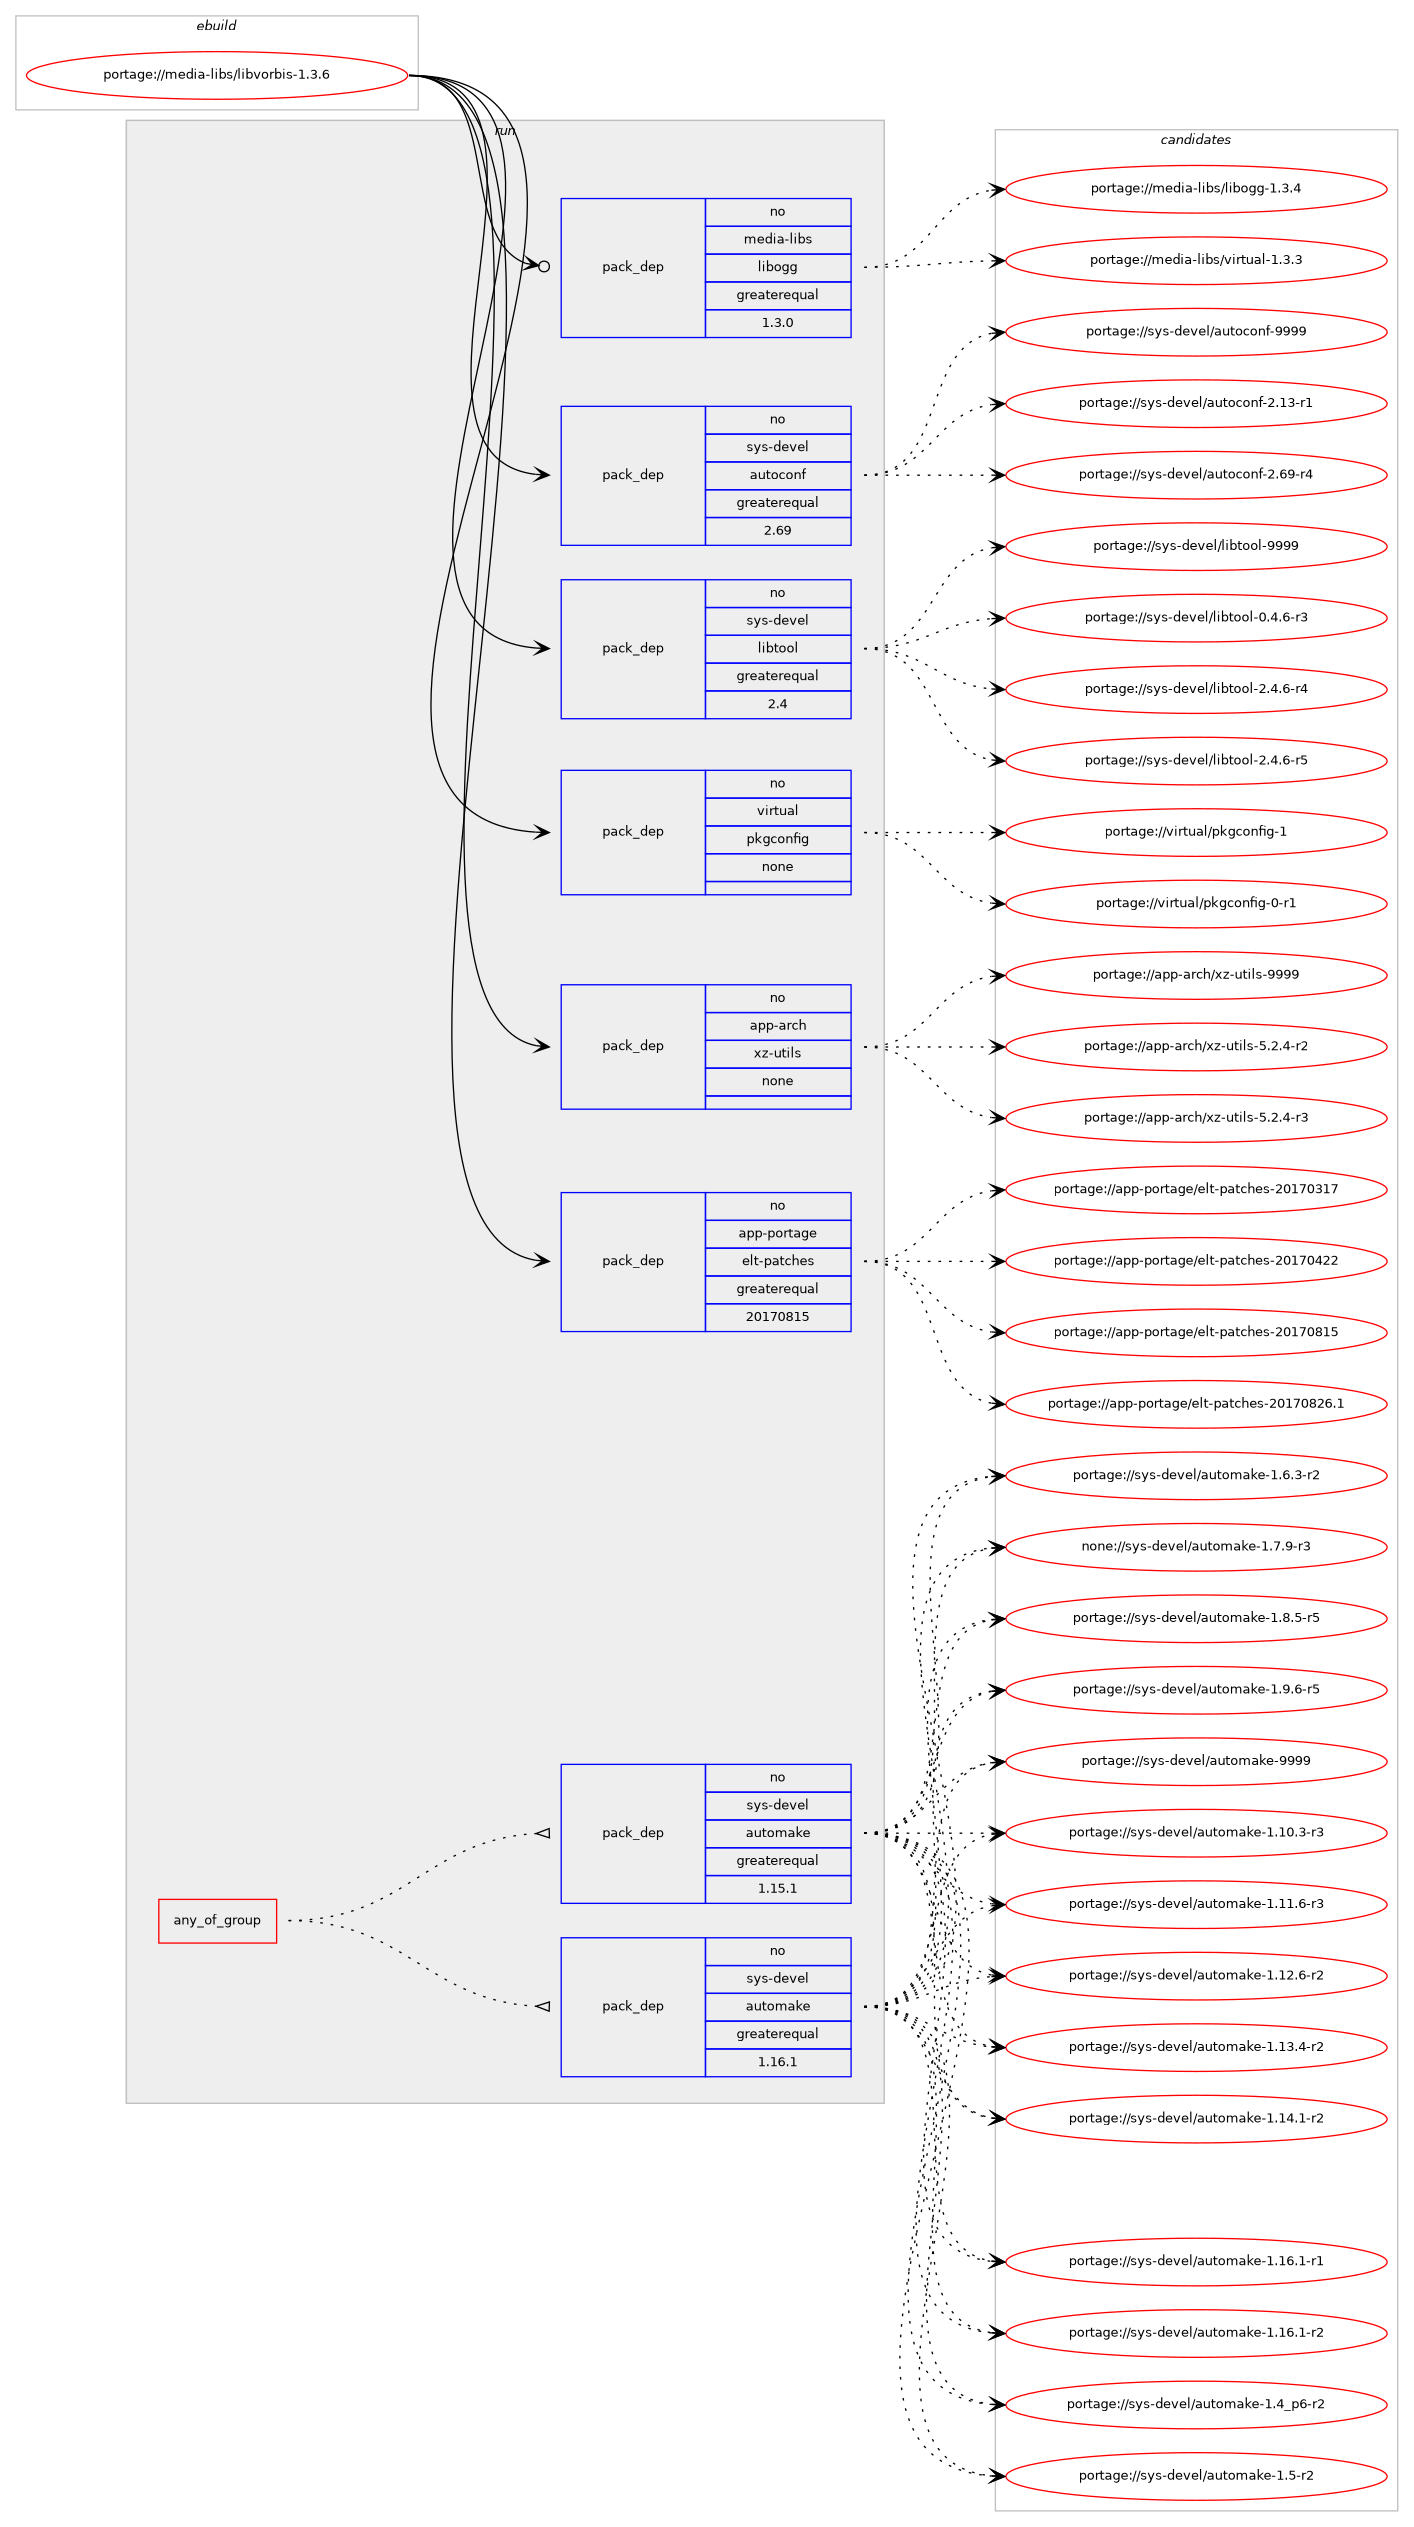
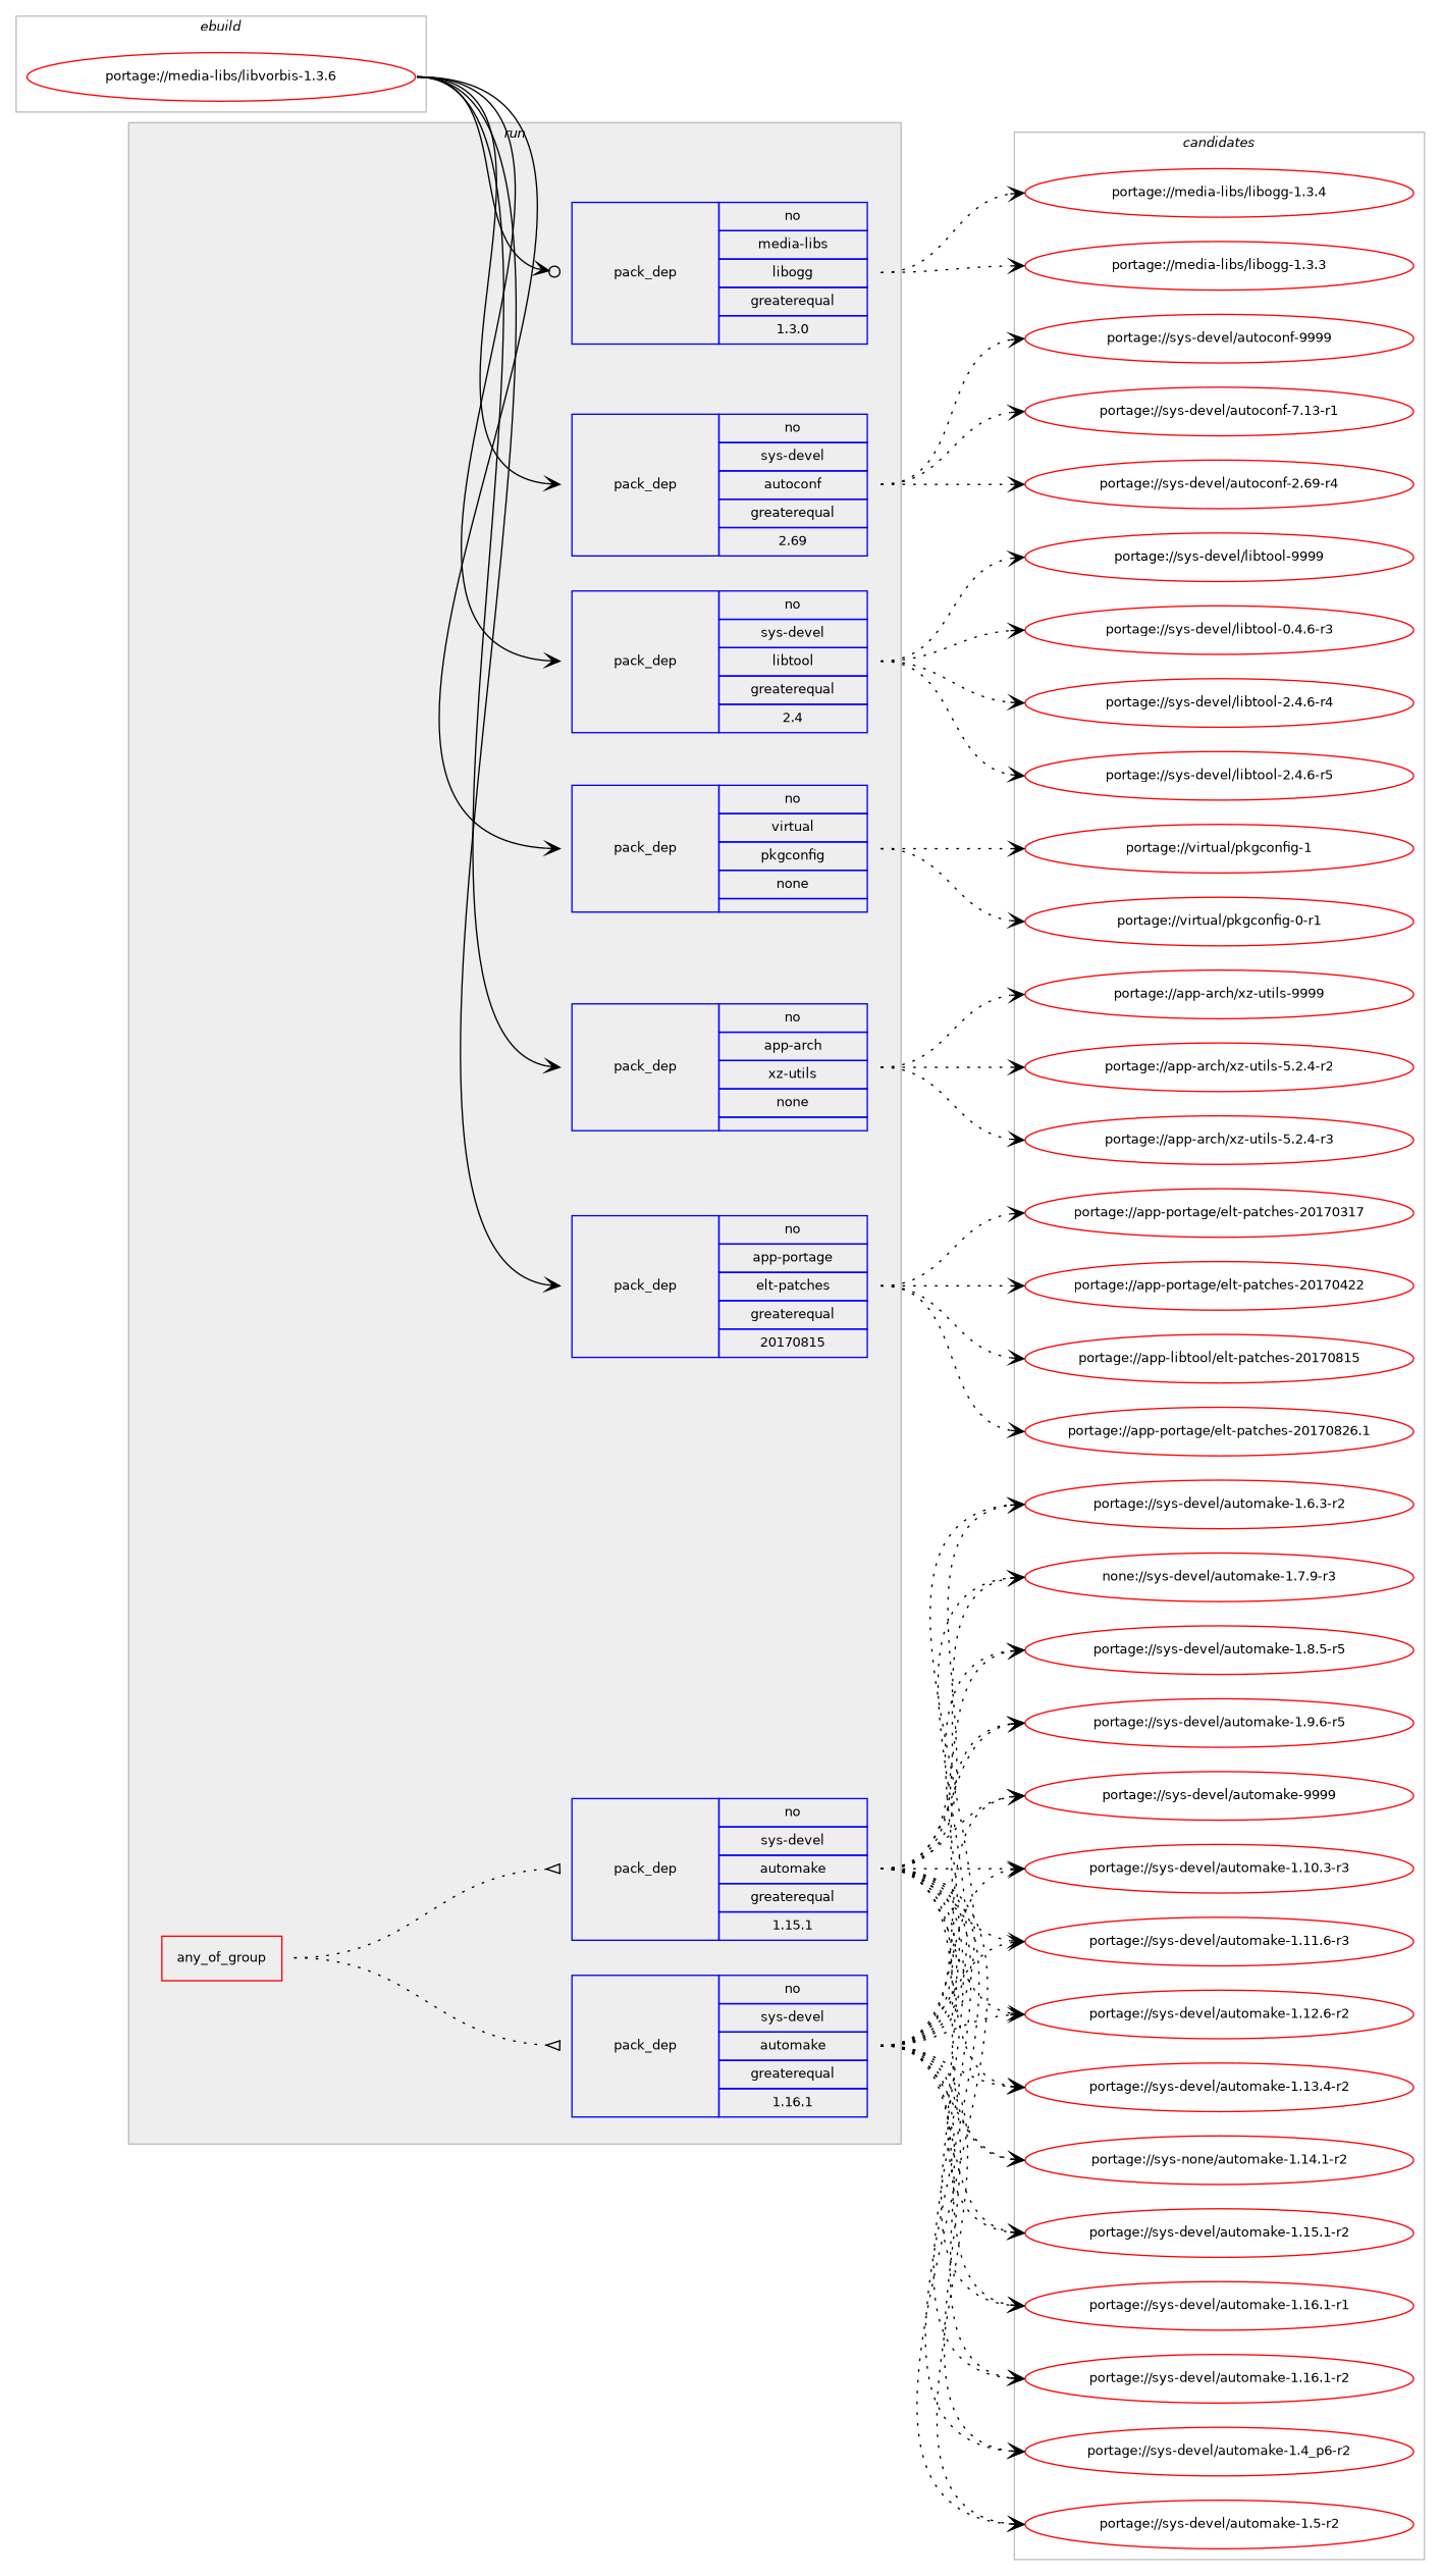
  digraph {
    compound=true
    concentrate=true
    fontname=Helvetica
    fontsize=10
    newrank=true
    rankdir=LR
    ranksep=1.5
    node [color=red fontname=Helvetica fontsize=10]
    edge [arrowhead=vee headport=w style=dotted tailport=e weight=100]
    n1 [label="portage://media-libs/libvorbis-1.3.6" width=4]
    n2 [color=blue label=<<TABLE BORDER="0" CELLBORDER="1" CELLSPACING="0" CELLPADDING="4" WIDTH="220"><TR><TD ROWSPAN="6" CELLPADDING="30">pack_dep</TD></TR><TR><TD WIDTH="110">no</TD></TR><TR><TD>sys-devel</TD></TR><TR><TD>automake</TD></TR><TR><TD>greaterequal</TD></TR><TR><TD>1.16.1</TD></TR></TABLE>> shape=none]
    n3 [color=blue label=<<TABLE BORDER="0" CELLBORDER="1" CELLSPACING="0" CELLPADDING="4" WIDTH="220"><TR><TD ROWSPAN="6" CELLPADDING="30">pack_dep</TD></TR><TR><TD WIDTH="110">no</TD></TR><TR><TD>sys-devel</TD></TR><TR><TD>automake</TD></TR><TR><TD>greaterequal</TD></TR><TR><TD>1.15.1</TD></TR></TABLE>> shape=none]
    n4 [label=<<TABLE BORDER="0" CELLBORDER="1" CELLSPACING="0" CELLPADDING="4"><TR><TD CELLPADDING="10">any_of_group</TD></TR></TABLE>> shape=none]
    n5 [color=blue label=<<TABLE BORDER="0" CELLBORDER="1" CELLSPACING="0" CELLPADDING="4" WIDTH="220"><TR><TD ROWSPAN="6" CELLPADDING="30">pack_dep</TD></TR><TR><TD WIDTH="110">no</TD></TR><TR><TD>app-arch</TD></TR><TR><TD>xz-utils</TD></TR><TR><TD>none</TD></TR><TR><TD></TD></TR></TABLE>> shape=none]
    n6 [color=blue label=<<TABLE BORDER="0" CELLBORDER="1" CELLSPACING="0" CELLPADDING="4" WIDTH="220"><TR><TD ROWSPAN="6" CELLPADDING="30">pack_dep</TD></TR><TR><TD WIDTH="110">no</TD></TR><TR><TD>app-portage</TD></TR><TR><TD>elt-patches</TD></TR><TR><TD>greaterequal</TD></TR><TR><TD>20170815</TD></TR></TABLE>> shape=none]
    n7 [color=blue label=<<TABLE BORDER="0" CELLBORDER="1" CELLSPACING="0" CELLPADDING="4" WIDTH="220"><TR><TD ROWSPAN="6" CELLPADDING="30">pack_dep</TD></TR><TR><TD WIDTH="110">no</TD></TR><TR><TD>sys-devel</TD></TR><TR><TD>autoconf</TD></TR><TR><TD>greaterequal</TD></TR><TR><TD>2.69</TD></TR></TABLE>> shape=none]
    n8 [color=blue label=<<TABLE BORDER="0" CELLBORDER="1" CELLSPACING="0" CELLPADDING="4" WIDTH="220"><TR><TD ROWSPAN="6" CELLPADDING="30">pack_dep</TD></TR><TR><TD WIDTH="110">no</TD></TR><TR><TD>sys-devel</TD></TR><TR><TD>libtool</TD></TR><TR><TD>greaterequal</TD></TR><TR><TD>2.4</TD></TR></TABLE>> shape=none]
    n9 [color=blue label=<<TABLE BORDER="0" CELLBORDER="1" CELLSPACING="0" CELLPADDING="4" WIDTH="220"><TR><TD ROWSPAN="6" CELLPADDING="30">pack_dep</TD></TR><TR><TD WIDTH="110">no</TD></TR><TR><TD>virtual</TD></TR><TR><TD>pkgconfig</TD></TR><TR><TD>none</TD></TR><TR><TD></TD></TR></TABLE>> shape=none]
    n10 [color=blue label=<<TABLE BORDER="0" CELLBORDER="1" CELLSPACING="0" CELLPADDING="4" WIDTH="220"><TR><TD ROWSPAN="6" CELLPADDING="30">pack_dep</TD></TR><TR><TD WIDTH="110">no</TD></TR><TR><TD>media-libs</TD></TR><TR><TD>libogg</TD></TR><TR><TD>greaterequal</TD></TR><TR><TD>1.3.0</TD></TR></TABLE>> shape=none]
    n11 [label="portage://sys-devel/automake-1.10.3-r3" width=4]
    n12 [label="portage://sys-devel/automake-1.11.6-r3" width=4]
    n13 [label="portage://sys-devel/automake-1.12.6-r2" width=4]
    n14 [label="portage://sys-devel/automake-1.13.4-r2" width=4]
-   n15 [label="portage://sys-devel/automake-1.14.1-r2" width=4]
+   n15 [label="portage://sys-none/automake-1.14.1-r2" width=4]
+   n16 [label="portage://sys-devel/automake-1.15.1-r2" width=4]
    n17 [label="portage://sys-devel/automake-1.16.1-r1" width=4]
    n18 [label="portage://sys-devel/automake-1.16.1-r2" width=4]
    n19 [label="portage://sys-devel/automake-1.4_p6-r2" width=4]
    n20 [label="portage://sys-devel/automake-1.5-r2" width=4]
    n21 [label="portage://sys-devel/automake-1.6.3-r2" width=4]
    n22 [label="none://sys-devel/automake-1.7.9-r3" width=4]
    n23 [label="portage://sys-devel/automake-1.8.5-r5" width=4]
    n24 [label="portage://sys-devel/automake-1.9.6-r5" width=4]
    n25 [label="portage://sys-devel/automake-9999" width=4]
    n26 [label="portage://app-arch/xz-utils-5.2.4-r2" width=4]
    n27 [label="portage://app-arch/xz-utils-5.2.4-r3" width=4]
    n28 [label="portage://app-arch/xz-utils-9999" width=4]
    n29 [label="portage://app-portage/elt-patches-20170317" width=4]
    n30 [label="portage://app-portage/elt-patches-20170422" width=4]
-   n31 [label="portage://app-portage/elt-patches-20170815" width=4]
+   n31 [label="portage://app-libtool/elt-patches-20170815" width=4]
    n32 [label="portage://app-portage/elt-patches-20170826.1" width=4]
-   n33 [label="portage://sys-devel/autoconf-2.13-r1" width=4]
+   n33 [label="portage://sys-devel/autoconf-7.13-r1" width=4]
    n34 [label="portage://sys-devel/autoconf-2.69-r4" width=4]
    n35 [label="portage://sys-devel/autoconf-9999" width=4]
    n36 [label="portage://sys-devel/libtool-0.4.6-r3" width=4]
    n37 [label="portage://sys-devel/libtool-2.4.6-r4" width=4]
    n38 [label="portage://sys-devel/libtool-2.4.6-r5" width=4]
    n39 [label="portage://sys-devel/libtool-9999" width=4]
    n40 [label="portage://virtual/pkgconfig-0-r1" width=4]
    n41 [label="portage://virtual/pkgconfig-1" width=4]
-   n42 [label="portage://media-libs/virtual-1.3.3" width=4]
+   n42 [label="portage://media-libs/libogg-1.3.3" width=4]
    n43 [label="portage://media-libs/libogg-1.3.4" width=4]
    subgraph cluster_1 {
      color=gray
      label=<<i>ebuild</i>>
      rank=same
      n1
    }
    subgraph cluster_2 {
      color=gray
      label=<<i>dependencies</i>>
      subgraph cluster_3 {
        color=gray
        fillcolor="#eeeeee"
        label=<<i>compile</i>>
        style=filled
        subgraph sub_4 {
          color=gray
          fillcolor="#eeeeee"
          label=<<i>compile</i>>
          style=filled
          n4
          subgraph sub_5 {
            color=gray
            fillcolor="#eeeeee"
            label=<<i>compile</i>>
            style=filled
            n2
          }
          subgraph sub_6 {
            color=gray
            fillcolor="#eeeeee"
            label=<<i>compile</i>>
            style=filled
            n3
          }
        }
        subgraph sub_7 {
          color=gray
          fillcolor="#eeeeee"
          label=<<i>compile</i>>
          style=filled
          n5
        }
        subgraph sub_8 {
          color=gray
          fillcolor="#eeeeee"
          label=<<i>compile</i>>
          style=filled
          n6
        }
        subgraph sub_9 {
          color=gray
          fillcolor="#eeeeee"
          label=<<i>compile</i>>
          style=filled
          n7
        }
        subgraph sub_10 {
          color=gray
          fillcolor="#eeeeee"
          label=<<i>compile</i>>
          style=filled
          n8
        }
        subgraph sub_11 {
          color=gray
          fillcolor="#eeeeee"
          label=<<i>compile</i>>
          style=filled
          n9
        }
      }
      subgraph cluster_12 {
        color=gray
        fillcolor="#eeeeee"
        label=<<i>compile and run</i>>
        style=filled
        subgraph sub_13 {
          color=gray
          fillcolor="#eeeeee"
          label=<<i>compile and run</i>>
          style=filled
          n10
        }
      }
      subgraph cluster_14 {
        color=gray
        fillcolor="#eeeeee"
        label=<<i>run</i>>
        style=filled
      }
    }
    subgraph cluster_15 {
      color=gray
      label=<<i>candidates</i>>
      rank=same
      subgraph sub_16 {
        color=black
        label=<<i>candidates</i>>
        nodesep=1
        rank=same
        n11
        n12
        n13
        n14
        n15
+       n16
        n17
        n18
        n19
        n20
        n21
        n22
        n23
        n24
        n25
      }
      subgraph sub_17 {
        color=black
        label=<<i>candidates</i>>
        nodesep=1
        rank=same
        n11
        n12
        n13
        n14
        n15
+       n16
        n17
        n18
        n19
        n20
        n21
        n22
        n23
        n24
        n25
      }
      subgraph sub_18 {
        color=black
        label=<<i>candidates</i>>
        nodesep=1
        rank=same
        n26
        n27
        n28
      }
      subgraph sub_19 {
        color=black
        label=<<i>candidates</i>>
        nodesep=1
        rank=same
        n29
        n30
        n31
        n32
      }
      subgraph sub_20 {
        color=black
        label=<<i>candidates</i>>
        nodesep=1
        rank=same
        n33
        n34
        n35
      }
      subgraph sub_21 {
        color=black
        label=<<i>candidates</i>>
        nodesep=1
        rank=same
        n36
        n37
        n38
        n39
      }
      subgraph sub_22 {
        color=black
        label=<<i>candidates</i>>
        nodesep=1
        rank=same
        n40
        n41
      }
      subgraph sub_23 {
        color=black
        label=<<i>candidates</i>>
        nodesep=1
        rank=same
        n42
        n43
      }
    }
    n1 -> n5 [style=solid weight=20]
    n1 -> n6 [style=solid weight=20]
    n1 -> n7 [style=solid weight=20]
    n1 -> n8 [style=solid weight=20]
    n1 -> n9 [style=solid weight=20]
    n1 -> n10 [arrowhead=odotvee style=solid weight=20]
    n2 -> n11
    n2 -> n12
    n2 -> n13
    n2 -> n14
    n2 -> n15
+   n2 -> n16
    n2 -> n17
    n2 -> n18
    n2 -> n19
    n2 -> n20
    n2 -> n21
    n2 -> n22
    n2 -> n23
    n2 -> n24
    n2 -> n25
    n3 -> n11
    n3 -> n12
    n3 -> n13
    n3 -> n14
    n3 -> n15
+   n3 -> n16
    n3 -> n17
    n3 -> n18
    n3 -> n19
    n3 -> n20
    n3 -> n21
    n3 -> n22
    n3 -> n23
    n3 -> n24
    n3 -> n25
    n4 -> n2 [arrowhead=oinv weight=20]
    n4 -> n3 [arrowhead=oinv weight=20]
    n5 -> n26
    n5 -> n27
    n5 -> n28
    n6 -> n29
    n6 -> n30
    n6 -> n31
    n6 -> n32
    n7 -> n33
    n7 -> n34
    n7 -> n35
    n8 -> n36
    n8 -> n37
    n8 -> n38
    n8 -> n39
    n9 -> n40
    n9 -> n41
    n10 -> n42
    n10 -> n43
  }
